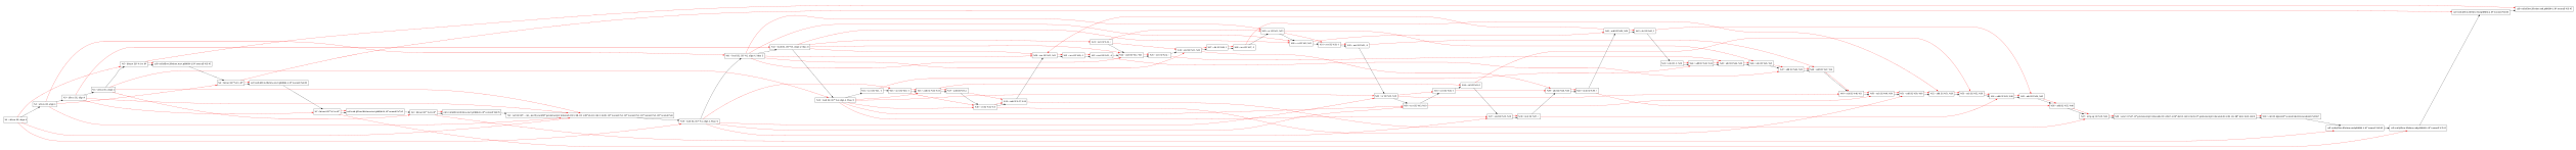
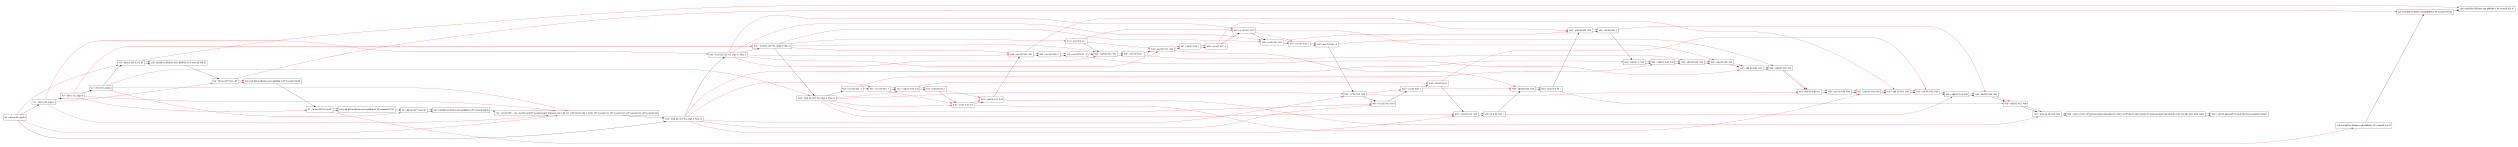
  digraph {
    fontname="Noto Serif"
    rankdir=LR
    node [fontname="Noto Serif" shape=record]
    edge [fontname="Noto Serif" color=red]
    n1 [label="  %1 = alloca i32, align 4"]
    n2 [label="  %2 = alloca i32, align 4"]
    n3 [label="  %5 = bitcast i32* %1 to i8*"]
    n4 [label="  %9 = call i32 (i8*, ...) @__isoc99_scanf(i8* getelementptr inbounds ([12 x i8], [12 x i8]* @.str.2, i64 0, i64 0), i32* nonnull %1, i32* nonnull %2, i32* nonnull %3, i32* nonnull %4)"]
    n5 [label="  %10 = load i32, i32* %1, align 4, !tbaa !2"]
    n6 [label="  %3 = alloca i32, align 4"]
    n7 [label="  %6 = bitcast i32* %2 to i8*"]
    n8 [label="  %11 = load i32, i32* %2, align 4, !tbaa !2"]
    n9 [label="  call void @llvm.lifetime.start.p0i8(i64 4, i8* nonnull %5) #5"]
    n10 [label="  call void @llvm.lifetime.end.p0i8(i64 4, i8* nonnull %5) #5"]
    n11 [label="  %15 = xor i32 %10, -1"]
    n12 [label="  %33 = or i32 %13, %10"]
    n13 [label="  %34 = xor i32 %13, %10"]
    n14 [label="  %37 = and i32 %13, %10"]
    n15 [label="  %43 = sub i32 -2, %10"]
    n16 [label="  %4 = alloca i32, align 4"]
    n17 [label="  %7 = bitcast i32* %3 to i8*"]
    n18 [label="  %12 = load i32, i32* %3, align 4, !tbaa !2"]
    n19 [label="  call void @llvm.lifetime.start.p0i8(i64 4, i8* nonnull %6) #5"]
    n20 [label="  call void @llvm.lifetime.end.p0i8(i64 4, i8* nonnull %6) #5"]
    n21 [label="  %20 = xor i32 %12, %11"]
    n22 [label="  %24 = and i32 %12, %11"]
    n23 [label="  %26 = and i32 %11, %23"]
    n24 [label="  %29 = or i32 %11, %23"]
    n25 [label="  %30 = or i32 %12, %11"]
    n26 [label="  %8 = bitcast i32* %4 to i8*"]
    n27 [label="  %13 = load i32, i32* %4, align 4, !tbaa !2"]
    n28 [label="  call void @llvm.lifetime.start.p0i8(i64 4, i8* nonnull %7) #5"]
    n29 [label="  call void @llvm.lifetime.end.p0i8(i64 4, i8* nonnull %7) #5"]
    n30 [label="  %23 = xor i32 %12, -1"]
    n31 [label="  call void @llvm.lifetime.start.p0i8(i64 4, i8* nonnull %8) #5"]
-   n32 [label="  call void @llvm.lifetime.end.p0i8(i64 4, i8* nonnull %8) #5"]
    n33 [label="  %14 = xor i32 %11, -1"]
    n34 [label="  %16 = and i32 %13, %15"]
    n35 [label="  %18 = or i32 %13, %15"]
    n36 [label="  %35 = xor i32 %33, -1"]
    n37 [label="  %49 = sub i32 %48, %33"]
    n38 [label="  %50 = sub i32 %49, %34"]
    n39 [label="  %38 = mul i32 %37, -3"]
    n40 [label="  %44 = add i32 %43, %14"]
    n41 [label="  %21 = xor i32 %20, -1"]
    n42 [label="  %41 = add i32 %30, %20"]
    n43 [label="  %25 = xor i32 %24, -1"]
    n44 [label="  %27 = shl i32 %26, 1"]
    n45 [label="  %39 = add i32 %26, %35"]
    n46 [label="  %31 = xor i32 %29, -1"]
    n47 [label="  %46 = sub i32 %45, %29"]
    n48 [label="  %17 = add i32 %16, 2"]
    n49 [label="  %36 = shl i32 %16, 1"]
    n50 [label="  %19 = sub i32 %17, %18"]
    n51 [label="  %51 = add i32 %50, %18"]
    n52 [label="  %45 = add i32 %44, %25"]
    n53 [label="  %53 = sub i32 %52, %36"]
    n54 [label="  %57 = icmp eq i32 %19, %56"]
    n55 [label="  %52 = add i32 %51, %28"]
    n56 [label="  %58 = select i1 %57, i8* getelementptr inbounds ([5 x i8], [5 x i8]* @str.3, i64 0, i64 0), i8* getelementptr inbounds ([4 x i8], [4 x i8]* @str, i64 0, i64 0)"]
    n57 [label="  %22 = mul i32 %21, -4"]
    n58 [label="  %42 = shl i32 %41, 1"]
    n59 [label="  %47 = add i32 %46, %22"]
    n60 [label="  %48 = add i32 %47, %32"]
    n61 [label="  %28 = xor i32 %27, -2"]
    n62 [label="  %40 = mul i32 %39, -5"]
    n63 [label="  %32 = mul i32 %31, -9"]
    n64 [label="  %54 = add i32 %53, %38"]
    n65 [label="  %55 = add i32 %54, %42"]
    n66 [label="  %56 = add i32 %55, %40"]
    n67 [label="  %59 = call i32 @puts(i8* nonnull dereferenceable(1) %58) #5"]
    n1 -> n2 [color=""]
    n1 -> n3
    n1 -> n4
-   n1 -> n5
+   n1 -> n5 [color=black]
    n2 -> n4
    n2 -> n6 [color=""]
    n2 -> n7
    n2 -> n8
    n3 -> n9 [color=""]
    n3 -> n9
    n3 -> n10
    n4 -> n5 [color=""]
    n5 -> n8 [color=""]
    n5 -> n11
    n5 -> n12
    n5 -> n13
    n5 -> n14
+   n5 -> n15
    n6 -> n4
    n6 -> n16 [color=""]
    n6 -> n17
    n6 -> n18
    n7 -> n19 [color=""]
    n7 -> n19
    n7 -> n20
    n8 -> n18 [color=""]
    n8 -> n21
    n8 -> n22
    n8 -> n23
    n8 -> n24
    n8 -> n25
    n9 -> n7 [color=""]
    n11 -> n34 [color=""]
    n11 -> n34
    n11 -> n35
    n12 -> n13 [color=""]
    n12 -> n36
    n12 -> n37
    n13 -> n36 [color=""]
-   n13 -> n38
    n14 -> n39 [color=""]
    n14 -> n39
    n15 -> n40 [color=""]
    n15 -> n40
    n16 -> n3 [color=""]
    n16 -> n4
    n16 -> n26
    n16 -> n27
    n17 -> n28 [color=""]
    n17 -> n28
    n17 -> n29
    n18 -> n21
    n18 -> n22
    n18 -> n25
    n18 -> n27 [color=""]
    n18 -> n30
    n19 -> n17 [color=""]
    n20 -> n10 [color=""]
    n21 -> n41 [color=""]
    n21 -> n41
-   n42 -> n21
+   n21 -> n42
    n22 -> n43 [color=""]
    n22 -> n43
    n23 -> n44 [color=""]
    n23 -> n44
    n23 -> n45
    n24 -> n25 [color=""]
    n24 -> n46
    n24 -> n47
    n25 -> n42
    n25 -> n46 [color=""]
    n26 -> n31 [color=""]
    n26 -> n31
-   n26 -> n32
    n27 -> n12
    n27 -> n13
    n27 -> n14
    n27 -> n33 [color=""]
    n27 -> n34
    n27 -> n35
    n28 -> n26 [color=""]
    n29 -> n20 [color=""]
    n30 -> n22 [color=""]
    n30 -> n23
    n30 -> n24
    n31 -> n4 [color=""]
-   n32 -> n29 [color=""]
    n33 -> n11 [color=""]
    n33 -> n40
    n34 -> n48 [color=""]
    n34 -> n48
    n34 -> n49
    n35 -> n50 [color=""]
    n35 -> n50
    n35 -> n51
    n36 -> n45
    n36 -> n49 [color=""]
    n37 -> n38 [color=""]
    n37 -> n38
    n38 -> n51 [color=""]
    n38 -> n51
    n39 -> n45 [color=""]
    n39 -> n64
    n40 -> n52 [color=""]
    n40 -> n52
    n41 -> n57 [color=""]
    n41 -> n57
    n42 -> n58 [color=""]
    n42 -> n58
    n43 -> n23 [color=""]
    n43 -> n52
    n44 -> n61 [color=""]
    n44 -> n61
    n45 -> n62 [color=""]
    n45 -> n62
    n46 -> n63 [color=""]
    n46 -> n63
    n47 -> n59 [color=""]
    n47 -> n59
    n48 -> n35 [color=""]
    n48 -> n50
    n49 -> n14 [color=""]
    n49 -> n53
    n50 -> n21 [color=""]
    n50 -> n54
    n51 -> n55 [color=""]
    n51 -> n55
    n52 -> n47 [color=""]
    n52 -> n47
    n53 -> n64 [color=""]
    n53 -> n64
    n54 -> n56 [color=""]
    n54 -> n56
    n55 -> n53 [color=""]
    n55 -> n53
    n56 -> n67 [color=""]
    n56 -> n67
    n57 -> n22 [color=""]
    n57 -> n59
    n58 -> n15 [color=""]
    n58 -> n65
    n59 -> n60 [color=""]
    n59 -> n60
    n60 -> n37 [color=""]
    n60 -> n37
    n61 -> n24 [color=""]
    n61 -> n55
    n62 -> n42 [color=""]
    n62 -> n66
    n63 -> n12 [color=""]
    n63 -> n60
    n64 -> n65 [color=""]
    n64 -> n65
    n65 -> n66 [color=""]
    n65 -> n66
    n66 -> n54 [color=""]
    n66 -> n54
-   n67 -> n32 [color=""]
  }
